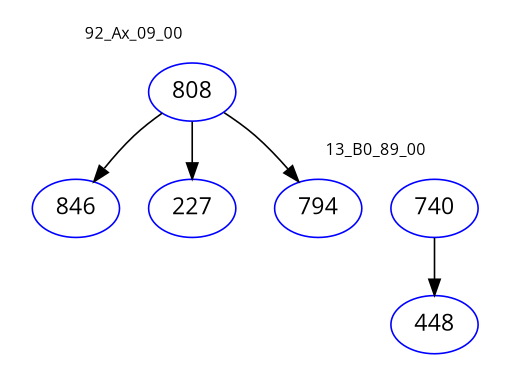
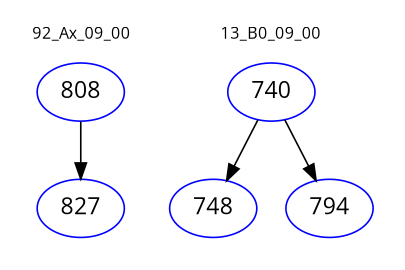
  digraph {
    fontname="Open Sans"
    node [color=blue fontname="Open Sans"]
    edge [color=black fontname="Open Sans"]
    n1 [label=808]
-   n2 [label=846]
-   n3 [label=227]
+   n3 [label=827]
    n4 [label=740]
-   n5 [label=448]
+   n5 [label=748]
    n6 [label=794]
    subgraph cluster_1 {
      color=white
      fontsize=10
      label="92_Ax_09_00"
      n1
-     n2
      n3
    }
    subgraph cluster_2 {
      color=white
      fontsize=10
-     label="13_B0_89_00"
+     label="13_B0_09_00"
      n4
      n5
      n6
    }
-   n1 -> n2
    n1 -> n3
    n4 -> n5
-   n1 -> n6
+   n4 -> n6
  }
